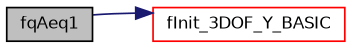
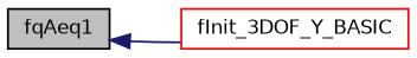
  digraph {
    rankdir=LR
    node [fontname=Helvetica fontsize=10 shape=record style=filled]
    n1 [color=black fillcolor=grey75 fontcolor=black height=0.2 label=fqAeq1 width=0.4]
    n2 [color=red fillcolor=white height=0.2 label=fInit_3DOF_Y_BASIC width=0.4]
-   n2 -> n1 [color=midnightblue dir=back fontname=Helvetica fontsize=10 labelfontname=Helvetica labelfontsize=10 style=solid]
+   n1 -> n2 [color=midnightblue dir=back fontname=Helvetica fontsize=10 labelfontname=Helvetica labelfontsize=10 style=solid]
  }
